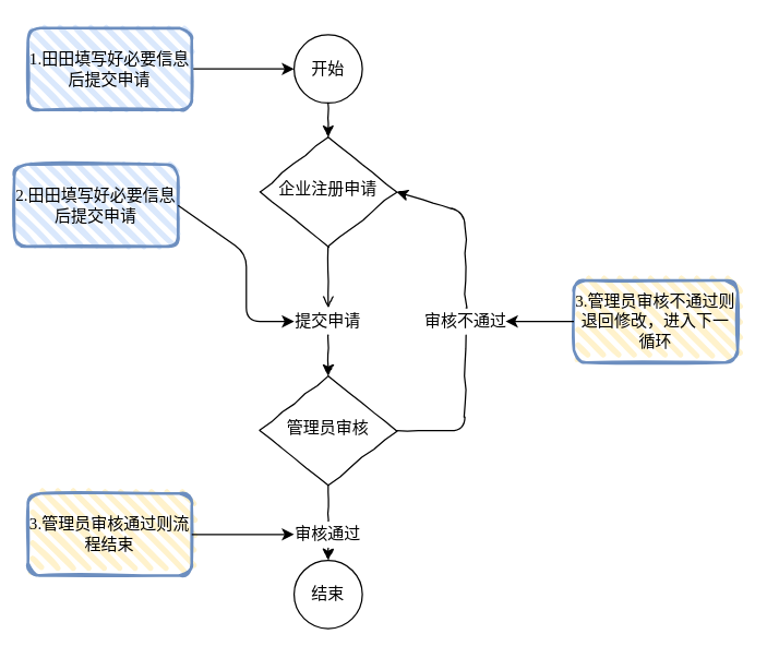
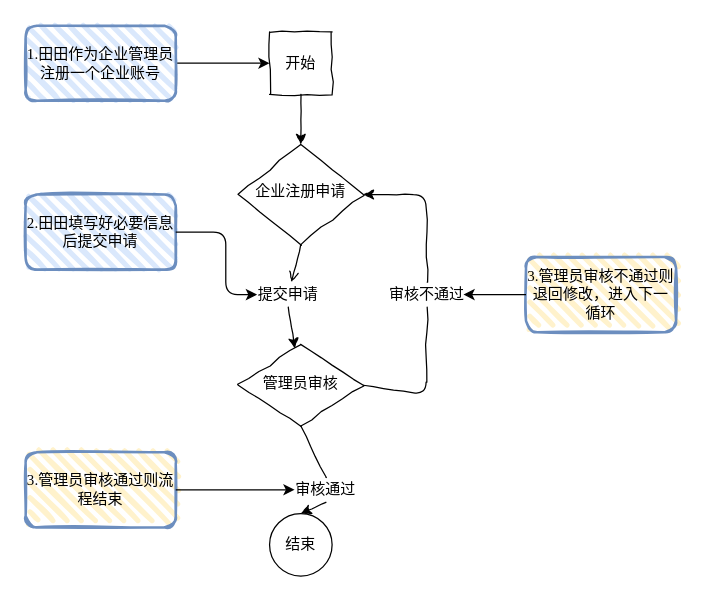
  <mxCell id="0" />
  <mxCell id="1" parent="0" />
- <mxCell id="2" value="企业注册申请" style="rhombus;whiteSpace=wrap;html=1;shadow=0;fontFamily=Helvetica;fontSize=12;align=center;strokeWidth=1;spacing=6;spacingTop=-4;comic=1;" parent="1" vertex="1"><mxGeometry x="190" y="100" width="100" height="80" as="geometry" /></mxCell>
- <mxCell id="3" value="管理员审核" style="rhombus;whiteSpace=wrap;html=1;shadow=0;fontFamily=Helvetica;fontSize=12;align=center;strokeWidth=1;spacing=6;spacingTop=-4;comic=1;" parent="1" vertex="1"><mxGeometry x="190" y="275" width="100" height="80" as="geometry" /></mxCell>
- <mxCell id="4" value="开始" style="ellipse;whiteSpace=wrap;html=1;aspect=fixed;comic=1;" parent="1" vertex="1"><mxGeometry x="215" y="25" width="50" height="50" as="geometry" /></mxCell>
+ <mxCell id="2" value="企业注册申请" style="rhombus;whiteSpace=wrap;html=1;shadow=0;fontFamily=Helvetica;fontSize=12;align=center;strokeWidth=1;spacing=6;spacingTop=-4;comic=1;" parent="1" vertex="1"><mxGeometry x="190" y="115" width="100" height="80" as="geometry" /></mxCell>
+ <mxCell id="3" value="管理员审核" style="rhombus;whiteSpace=wrap;html=1;shadow=0;fontFamily=Helvetica;fontSize=12;align=center;strokeWidth=1;spacing=6;spacingTop=-4;comic=1;" parent="1" vertex="1"><mxGeometry x="190" y="275" width="100" height="65" as="geometry" /></mxCell>
+ <mxCell id="4" value="开始" style="whiteSpace=wrap;html=1;aspect=fixed;comic=1;rounded=0;" parent="1" vertex="1"><mxGeometry x="215" y="25" width="50" height="50" as="geometry" /></mxCell>
  <mxCell id="5" value="" style="endArrow=classic;html=1;exitX=0.5;exitY=1;exitDx=0;exitDy=0;startArrow=none;comic=1;" parent="1" source="8" target="3" edge="1"><mxGeometry width="50" height="50" relative="1" as="geometry"><mxPoint x="440" y="265" as="sourcePoint" /><mxPoint x="490" y="215" as="targetPoint" /></mxGeometry></mxCell>
  <mxCell id="6" value="" style="endArrow=classic;html=1;entryX=0.5;entryY=0;entryDx=0;entryDy=0;exitX=0.5;exitY=1;exitDx=0;exitDy=0;comic=1;" parent="1" source="4" target="2" edge="1"><mxGeometry width="50" height="50" relative="1" as="geometry"><mxPoint x="90" y="175" as="sourcePoint" /><mxPoint x="140" y="125" as="targetPoint" /></mxGeometry></mxCell>
  <mxCell id="7" value="结束" style="ellipse;whiteSpace=wrap;html=1;aspect=fixed;" parent="1" vertex="1"><mxGeometry x="215" y="410" width="50" height="50" as="geometry" /></mxCell>
- <mxCell id="8" value="提交申请" style="text;html=1;strokeColor=none;fillColor=none;align=center;verticalAlign=middle;whiteSpace=wrap;rounded=0;labelBackgroundColor=none;comic=1;" parent="1" vertex="1"><mxGeometry x="215" y="225" width="50" height="20" as="geometry" /></mxCell>
+ <mxCell id="8" value="提交申请" style="text;html=1;strokeColor=none;fillColor=none;align=center;verticalAlign=middle;whiteSpace=wrap;rounded=0;labelBackgroundColor=none;comic=1;" parent="1" vertex="1"><mxGeometry x="205" y="225" width="50" height="20" as="geometry" /></mxCell>
  <mxCell id="9" value="" style="endArrow=open;html=1;exitX=0.5;exitY=1;exitDx=0;exitDy=0;comic=1;" parent="1" source="2" target="8" edge="1"><mxGeometry width="50" height="50" relative="1" as="geometry"><mxPoint x="240" y="195" as="sourcePoint" /><mxPoint x="240" y="275" as="targetPoint" /></mxGeometry></mxCell>
  <mxCell id="10" value="&lt;div&gt;审核不通过&lt;/div&gt;" style="text;html=1;strokeColor=none;fillColor=none;align=center;verticalAlign=middle;whiteSpace=wrap;rounded=0;labelBackgroundColor=none;comic=1;" parent="1" vertex="1"><mxGeometry x="306" y="225" width="70" height="20" as="geometry" /></mxCell>
  <mxCell id="11" value="" style="endArrow=classic;html=1;entryX=1;entryY=0.5;entryDx=0;entryDy=0;exitX=0.5;exitY=0;exitDx=0;exitDy=0;comic=1;" parent="1" source="10" target="2" edge="1"><mxGeometry width="50" height="50" relative="1" as="geometry"><mxPoint x="440" y="265" as="sourcePoint" /><mxPoint x="490" y="215" as="targetPoint" /><Array as="points"><mxPoint x="340" y="155" /></Array></mxGeometry></mxCell>
  <mxCell id="12" value="" style="endArrow=none;html=1;exitX=1;exitY=0.5;exitDx=0;exitDy=0;entryX=0.5;entryY=1;entryDx=0;entryDy=0;comic=1;" parent="1" source="3" target="10" edge="1"><mxGeometry width="50" height="50" relative="1" as="geometry"><mxPoint x="350" y="385" as="sourcePoint" /><mxPoint x="400" y="335" as="targetPoint" /><Array as="points"><mxPoint x="340" y="315" /></Array></mxGeometry></mxCell>
- <mxCell id="13" value="审核通过" style="text;html=1;strokeColor=none;fillColor=none;align=center;verticalAlign=middle;whiteSpace=wrap;rounded=0;labelBackgroundColor=none;comic=1;" parent="1" vertex="1"><mxGeometry x="215" y="381" width="50" height="20" as="geometry" /></mxCell>
+ <mxCell id="13" value="审核通过" style="text;html=1;strokeColor=none;fillColor=none;align=center;verticalAlign=middle;whiteSpace=wrap;rounded=0;labelBackgroundColor=none;comic=1;" parent="1" vertex="1"><mxGeometry x="235" y="381" width="50" height="20" as="geometry" /></mxCell>
  <mxCell id="14" value="" style="endArrow=classic;html=1;exitX=0.5;exitY=1;exitDx=0;exitDy=0;entryX=0.5;entryY=0;entryDx=0;entryDy=0;comic=1;" parent="1" source="13" target="7" edge="1"><mxGeometry width="50" height="50" relative="1" as="geometry"><mxPoint x="440" y="265" as="sourcePoint" /><mxPoint x="490" y="215" as="targetPoint" /></mxGeometry></mxCell>
  <mxCell id="15" value="" style="endArrow=none;html=1;exitX=0.5;exitY=0;exitDx=0;exitDy=0;entryX=0.5;entryY=1;entryDx=0;entryDy=0;comic=1;" parent="1" source="13" target="3" edge="1"><mxGeometry width="50" height="50" relative="1" as="geometry"><mxPoint x="440" y="265" as="sourcePoint" /><mxPoint x="490" y="215" as="targetPoint" /></mxGeometry></mxCell>
  <mxCell id="16" value="" style="endArrow=classic;html=1;fontFamily=Comic Sans MS;fontSize=12;exitX=1;exitY=0.5;exitDx=0;exitDy=0;entryX=0;entryY=0.5;entryDx=0;entryDy=0;" edge="1" parent="1" target="4"><mxGeometry width="50" height="50" relative="1" as="geometry"><mxPoint x="140" y="50" as="sourcePoint" /><mxPoint x="260" y="195" as="targetPoint" /></mxGeometry></mxCell>
- <mxCell id="17" value="1.田田填写好必要信息后提交申请" style="rounded=1;whiteSpace=wrap;html=1;strokeWidth=2;fillWeight=4;hachureGap=8;hachureAngle=45;fillColor=#dae8fc;sketch=1;shadow=0;comic=1;fontFamily=Comic Sans MS;fontSize=12;align=center;strokeColor=#6c8ebf;" vertex="1" parent="1"><mxGeometry x="20" y="20" width="120" height="60" as="geometry" /></mxCell>
- <mxCell id="18" value="2.田田填写好必要信息后提交申请" style="rounded=1;whiteSpace=wrap;html=1;strokeWidth=2;fillWeight=4;hachureGap=8;hachureAngle=45;fillColor=#dae8fc;sketch=1;shadow=0;comic=1;fontFamily=Comic Sans MS;fontSize=12;align=center;strokeColor=#6c8ebf;" vertex="1" parent="1"><mxGeometry x="10" y="120" width="120" height="60" as="geometry" /></mxCell>
+ <mxCell id="17" value="1.田田作为企业管理员注册一个企业账号" style="rounded=1;whiteSpace=wrap;html=1;strokeWidth=2;fillWeight=4;hachureGap=8;hachureAngle=45;fillColor=#dae8fc;sketch=1;shadow=0;comic=1;fontFamily=Comic Sans MS;fontSize=12;align=center;strokeColor=#6c8ebf;" vertex="1" parent="1"><mxGeometry x="20" y="20" width="120" height="60" as="geometry" /></mxCell>
+ <mxCell id="18" value="2.田田填写好必要信息后提交申请" style="rounded=1;whiteSpace=wrap;html=1;strokeWidth=2;fillWeight=4;hachureGap=8;hachureAngle=45;fillColor=#dae8fc;sketch=1;shadow=0;comic=1;fontFamily=Comic Sans MS;fontSize=12;align=center;strokeColor=#6c8ebf;" vertex="1" parent="1"><mxGeometry x="20" y="155" width="120" height="60" as="geometry" /></mxCell>
  <mxCell id="19" value="" style="endArrow=classic;html=1;fontFamily=Comic Sans MS;fontSize=12;exitX=1;exitY=0.5;exitDx=0;exitDy=0;entryX=0;entryY=0.5;entryDx=0;entryDy=0;" edge="1" parent="1" source="18" target="8"><mxGeometry width="50" height="50" relative="1" as="geometry"><mxPoint x="210" y="265" as="sourcePoint" /><mxPoint x="260" y="215" as="targetPoint" /><Array as="points"><mxPoint x="180" y="185" /><mxPoint x="180" y="235" /></Array></mxGeometry></mxCell>
  <mxCell id="20" value="3.管理员审核通过则流程结束" style="rounded=1;whiteSpace=wrap;html=1;strokeWidth=2;fillWeight=4;hachureGap=8;hachureAngle=45;fillColor=#fff2cc;sketch=1;shadow=0;comic=1;fontFamily=Comic Sans MS;fontSize=12;align=center;strokeColor=#6c8ebf;" vertex="1" parent="1"><mxGeometry x="20" y="361" width="120" height="60" as="geometry" /></mxCell>
  <mxCell id="21" value="" style="endArrow=classic;html=1;fontFamily=Comic Sans MS;fontSize=12;entryX=0;entryY=0.5;entryDx=0;entryDy=0;exitX=1;exitY=0.5;exitDx=0;exitDy=0;" edge="1" parent="1" source="20" target="13"><mxGeometry width="50" height="50" relative="1" as="geometry"><mxPoint x="150" y="315" as="sourcePoint" /><mxPoint x="260" y="215" as="targetPoint" /></mxGeometry></mxCell>
  <mxCell id="22" value="3.管理员审核不通过则退回修改，进入下一循环" style="rounded=1;whiteSpace=wrap;html=1;strokeWidth=2;fillWeight=4;hachureGap=8;hachureAngle=45;fillColor=#fff2cc;sketch=1;shadow=0;comic=1;fontFamily=Comic Sans MS;fontSize=12;align=center;strokeColor=#6c8ebf;" vertex="1" parent="1"><mxGeometry x="420" y="205" width="120" height="60" as="geometry" /></mxCell>
  <mxCell id="23" value="" style="endArrow=classic;html=1;fontFamily=Comic Sans MS;fontSize=12;exitX=0;exitY=0.5;exitDx=0;exitDy=0;" edge="1" parent="1" source="22"><mxGeometry width="50" height="50" relative="1" as="geometry"><mxPoint x="210" y="265" as="sourcePoint" /><mxPoint x="370" y="235" as="targetPoint" /></mxGeometry></mxCell>
